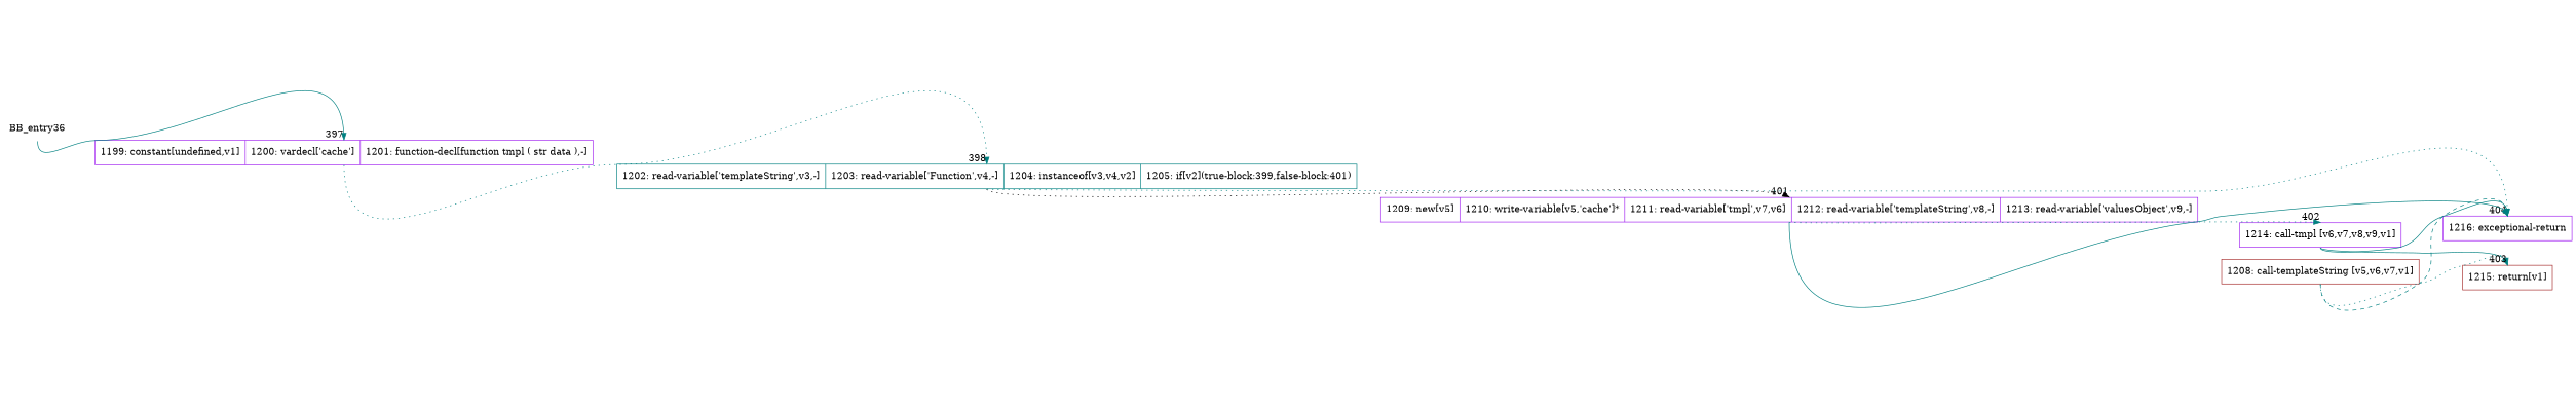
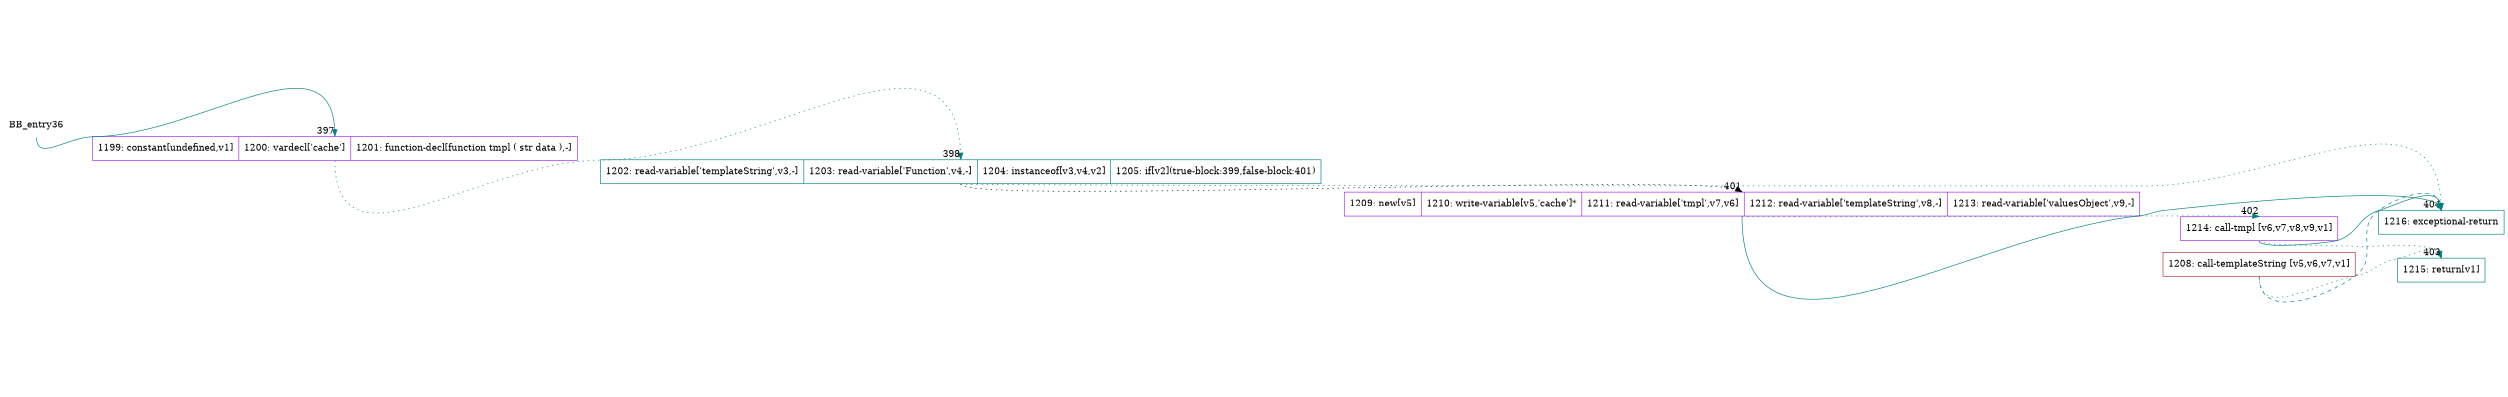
  digraph {
    rankdir=LR
    node [color=purple shape=record]
    edge [color=teal headport=n style=dotted tailport=s]
    BB_entry36 [color=brown shape=none]
    n2 [label="{1199: constant[undefined,v1]|1200: vardecl['cache']|1201: function-decl[function tmpl ( str data ),-]}"]
    n3 [color=teal label="{1202: read-variable['templateString',v3,-]|1203: read-variable['Function',v4,-]|1204: instanceof[v3,v4,v2]|1205: if[v2](true-block:399,false-block:401)}"]
    n4 [label="{1209: new[v5]|1210: write-variable[v5,'cache']*|1211: read-variable['tmpl',v7,v6]|1212: read-variable['templateString',v8,-]|1213: read-variable['valuesObject',v9,-]}"]
-   n5 [label="{1216: exceptional-return}"]
+   n5 [color=teal label="{1216: exceptional-return}"]
    n6 [label="{1214: call-tmpl [v6,v7,v8,v9,v1]}"]
    n7 [color=brown label="{1208: call-templateString [v5,v6,v7,v1]}"]
-   n8 [color=brown label="{1215: return[v1]}"]
+   n8 [color=teal label="{1215: return[v1]}"]
    BB_entry36 -> n2 [headlabel="    397" style=solid]
    n2 -> n3 [headlabel="      398"]
    n3 -> n4 [color=black headlabel="      401"]
    n3 -> n5 [headlabel="      404"]
    n4 -> n5 [style=solid]
    n4 -> n6 [headlabel="      402"]
    n6 -> n5 [style=solid]
-   n6 -> n8 [style=solid]
+   n6 -> n8
    n7 -> n5 [style=dashed]
    n7 -> n8 [headlabel="      403"]
  }
